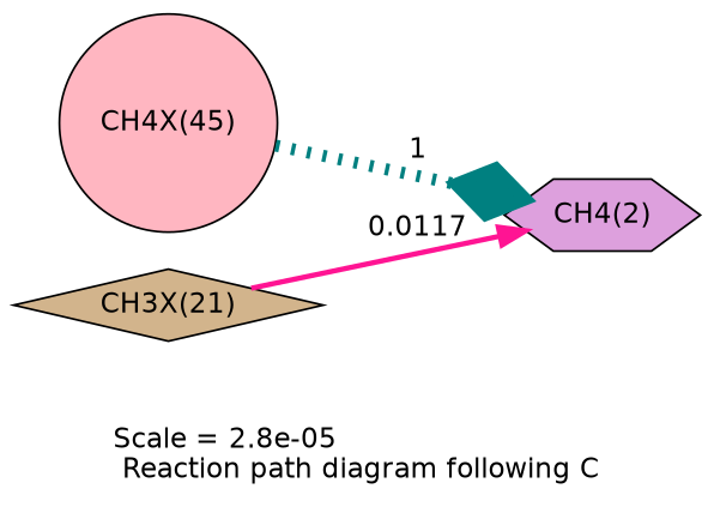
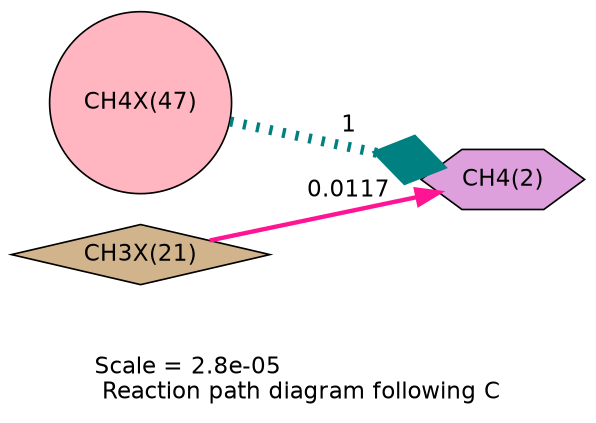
  digraph {
    fontname=Helvetica
    label="Scale = 2.8e-05\l Reaction path diagram following C"
    rankdir=LR
    node [fontname=Helvetica style=filled]
    edge [fontname=Helvetica]
-   n1 [fillcolor=lightpink label="CH4X(45)" shape=circle]
+   n1 [fillcolor=lightpink label="CH4X(47)" shape=circle]
    n2 [fillcolor=plum label="CH4(2)" shape=hexagon]
    n3 [fillcolor=tan label="CH3X(21)" shape=diamond]
    n1 -> n2 [arrowhead=diamond arrowsize=3 color=teal label=" 1" penwidth=6 style=dotted]
    n3 -> n2 [arrowhead=normal arrowsize=1.3 color=deeppink label=" 0.0117" penwidth=2.6 style=bold]
  }
